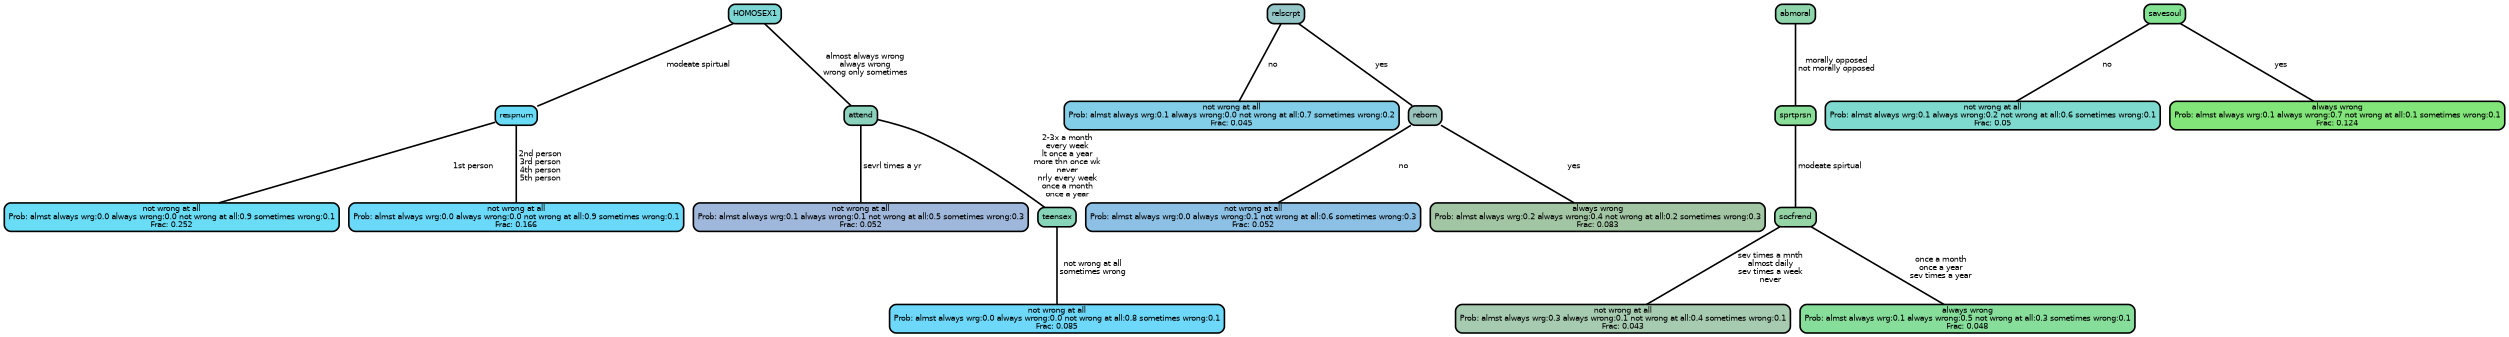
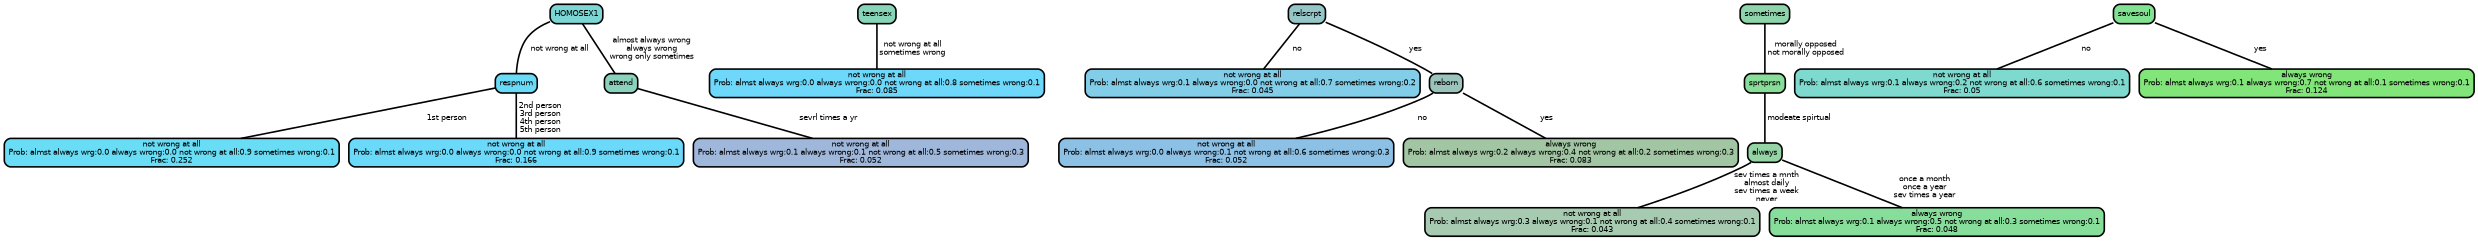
  graph {
    fontname="DejaVu Sans"
    ranksep="0 equally"
    splines=straight
    node [color=black fontcolor=black fontname="DejaVu Sans" penwidth=3 shape=box style="filled, rounded"]
    edge [color=black fontname="DejaVu Sans" penwidth=3]
    n1 [fillcolor="#68ddf5" label="not wrong at all\nProb: almst always wrg:0.0 always wrong:0.0 not wrong at all:0.9 sometimes wrong:0.1\nFrac: 0.252"]
    n2 [fillcolor="#69dbf7" label=respnum]
    n3 [fillcolor="#6bd9fa" label="not wrong at all\nProb: almst always wrg:0.0 always wrong:0.0 not wrong at all:0.9 sometimes wrong:0.1\nFrac: 0.166"]
    n4 [fillcolor="#7cd6d4" label=HOMOSEX1]
    n5 [fillcolor="#8ad2bb" label=attend]
    n6 [fillcolor="#9fb7da" label="not wrong at all\nProb: almst always wrg:0.1 always wrong:0.1 not wrong at all:0.5 sometimes wrong:0.3\nFrac: 0.052"]
    n7 [fillcolor="#87d5b8" label=teensex]
    n8 [fillcolor="#6dd8f9" label="not wrong at all\nProb: almst always wrg:0.0 always wrong:0.0 not wrong at all:0.8 sometimes wrong:0.1\nFrac: 0.085"]
    n9 [fillcolor="#82cee8" label="not wrong at all\nProb: almst always wrg:0.1 always wrong:0.0 not wrong at all:0.7 sometimes wrong:0.2\nFrac: 0.045"]
    n10 [fillcolor="#94c6c7" label=relscrpt]
    n11 [fillcolor="#9ac3bc" label=reborn]
    n12 [fillcolor="#8cc0e5" label="not wrong at all\nProb: almst always wrg:0.0 always wrong:0.1 not wrong at all:0.6 sometimes wrong:0.3\nFrac: 0.052"]
    n13 [fillcolor="#a2c6a3" label="always wrong\nProb: almst always wrg:0.2 always wrong:0.4 not wrong at all:0.2 sometimes wrong:0.3\nFrac: 0.083"]
-   n14 [fillcolor="#8dd4ab" label=abmoral]
+   n14 [fillcolor="#8dd4ab" label=sometimes]
    n15 [fillcolor="#88de98" label=sprtprsn]
-   n16 [fillcolor="#95d5a5" label=socfrend]
+   n16 [fillcolor="#95d5a5" label=always]
    n17 [fillcolor="#a6cbb0" label="not wrong at all\nProb: almst always wrg:0.3 always wrong:0.1 not wrong at all:0.4 sometimes wrong:0.1\nFrac: 0.043"]
    n18 [fillcolor="#86de9a" label="always wrong\nProb: almst always wrg:0.1 always wrong:0.5 not wrong at all:0.3 sometimes wrong:0.1\nFrac: 0.048"]
    n19 [fillcolor="#81e291" label=savesoul]
    n20 [fillcolor="#7edace" label="not wrong at all\nProb: almst always wrg:0.1 always wrong:0.2 not wrong at all:0.6 sometimes wrong:0.1\nFrac: 0.05"]
    n21 [fillcolor="#82e579" label="always wrong\nProb: almst always wrg:0.1 always wrong:0.7 not wrong at all:0.1 sometimes wrong:0.1\nFrac: 0.124"]
    subgraph sub_1 {
      rank=same
    }
    n2 -- n1 [label=" 1st person"]
    n2 -- n3 [label=" 2nd person\n 3rd person\n 4th person\n 5th person"]
-   n4 -- n2 [label=" modeate spirtual"]
+   n4 -- n2 [label=" not wrong at all"]
    n4 -- n5 [label=" almost always wrong\n always wrong\n wrong only sometimes"]
    n5 -- n6 [label=" sevrl times a yr"]
-   n5 -- n7 [label=" 2-3x a month\n every week\n lt once a year\n more thn once wk\n never\n nrly every week\n once a month\n once a year"]
    n7 -- n8 [label=" not wrong at all\n sometimes wrong"]
    n10 -- n9 [label=" no"]
    n10 -- n11 [label=" yes"]
    n11 -- n12 [label=" no"]
    n11 -- n13 [label=" yes"]
    n14 -- n15 [label=" morally opposed\n not morally opposed"]
    n15 -- n16 [label=" modeate spirtual"]
    n16 -- n17 [label=" sev times a mnth\n almost daily\n sev times a week\n never"]
    n16 -- n18 [label=" once a month\n once a year\n sev times a year"]
    n19 -- n20 [label=" no"]
    n19 -- n21 [label=" yes"]
  }
